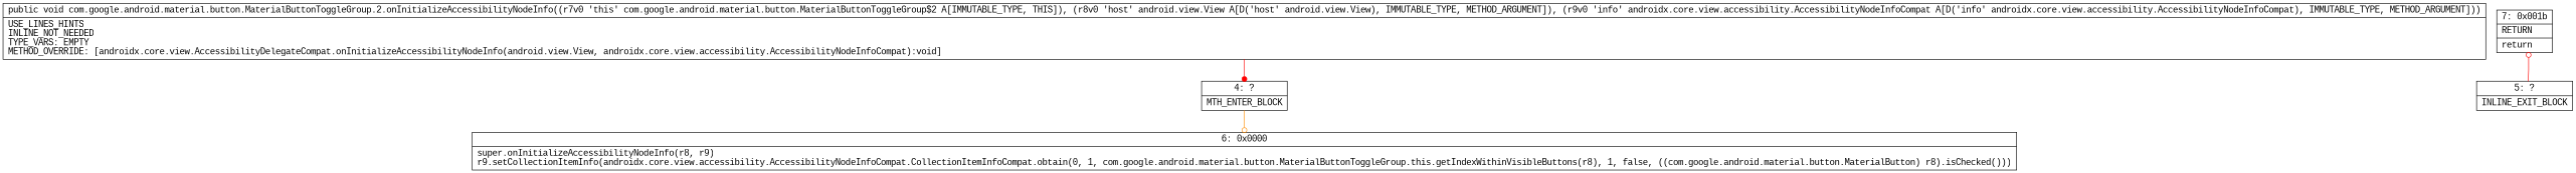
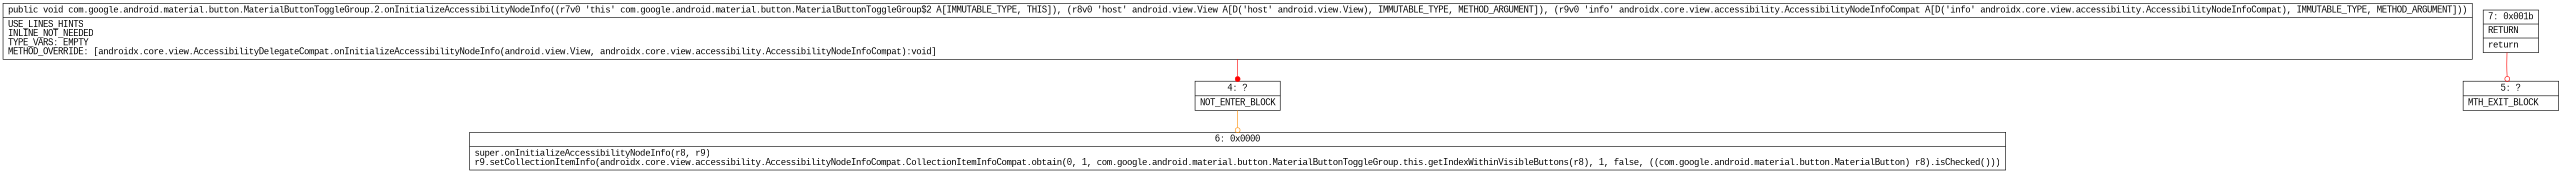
  digraph {
    fontname="Liberation Mono"
    node [fontname="Liberation Mono" shape=record]
    edge [arrowhead=odot color=red fontname="Liberation Mono"]
-   n1 [label="{4\:\ ?|MTH_ENTER_BLOCK\l}"]
+   n1 [label="{4\:\ ?|NOT_ENTER_BLOCK\l}"]
    n2 [label="{6\:\ 0x0000|super.onInitializeAccessibilityNodeInfo(r8, r9)\lr9.setCollectionItemInfo(androidx.core.view.accessibility.AccessibilityNodeInfoCompat.CollectionItemInfoCompat.obtain(0, 1, com.google.android.material.button.MaterialButtonToggleGroup.this.getIndexWithinVisibleButtons(r8), 1, false, ((com.google.android.material.button.MaterialButton) r8).isChecked()))\l}"]
    n3 [label="{7\:\ 0x001b|RETURN\l|return\l}"]
-   n4 [label="{5\:\ ?|INLINE_EXIT_BLOCK\l}"]
+   n4 [label="{5\:\ ?|MTH_EXIT_BLOCK\l}"]
    n5 [label="{public void com.google.android.material.button.MaterialButtonToggleGroup.2.onInitializeAccessibilityNodeInfo((r7v0 'this' com.google.android.material.button.MaterialButtonToggleGroup$2 A[IMMUTABLE_TYPE, THIS]), (r8v0 'host' android.view.View A[D('host' android.view.View), IMMUTABLE_TYPE, METHOD_ARGUMENT]), (r9v0 'info' androidx.core.view.accessibility.AccessibilityNodeInfoCompat A[D('info' androidx.core.view.accessibility.AccessibilityNodeInfoCompat), IMMUTABLE_TYPE, METHOD_ARGUMENT]))  | USE_LINES_HINTS\lINLINE_NOT_NEEDED\lTYPE_VARS: EMPTY\lMETHOD_OVERRIDE: [androidx.core.view.AccessibilityDelegateCompat.onInitializeAccessibilityNodeInfo(android.view.View, androidx.core.view.accessibility.AccessibilityNodeInfoCompat):void]\l}"]
    n1 -> n2 [color=darkorange]
-   n4 -> n3
+   n3 -> n4
    n5 -> n1 [arrowhead=dot]
  }
